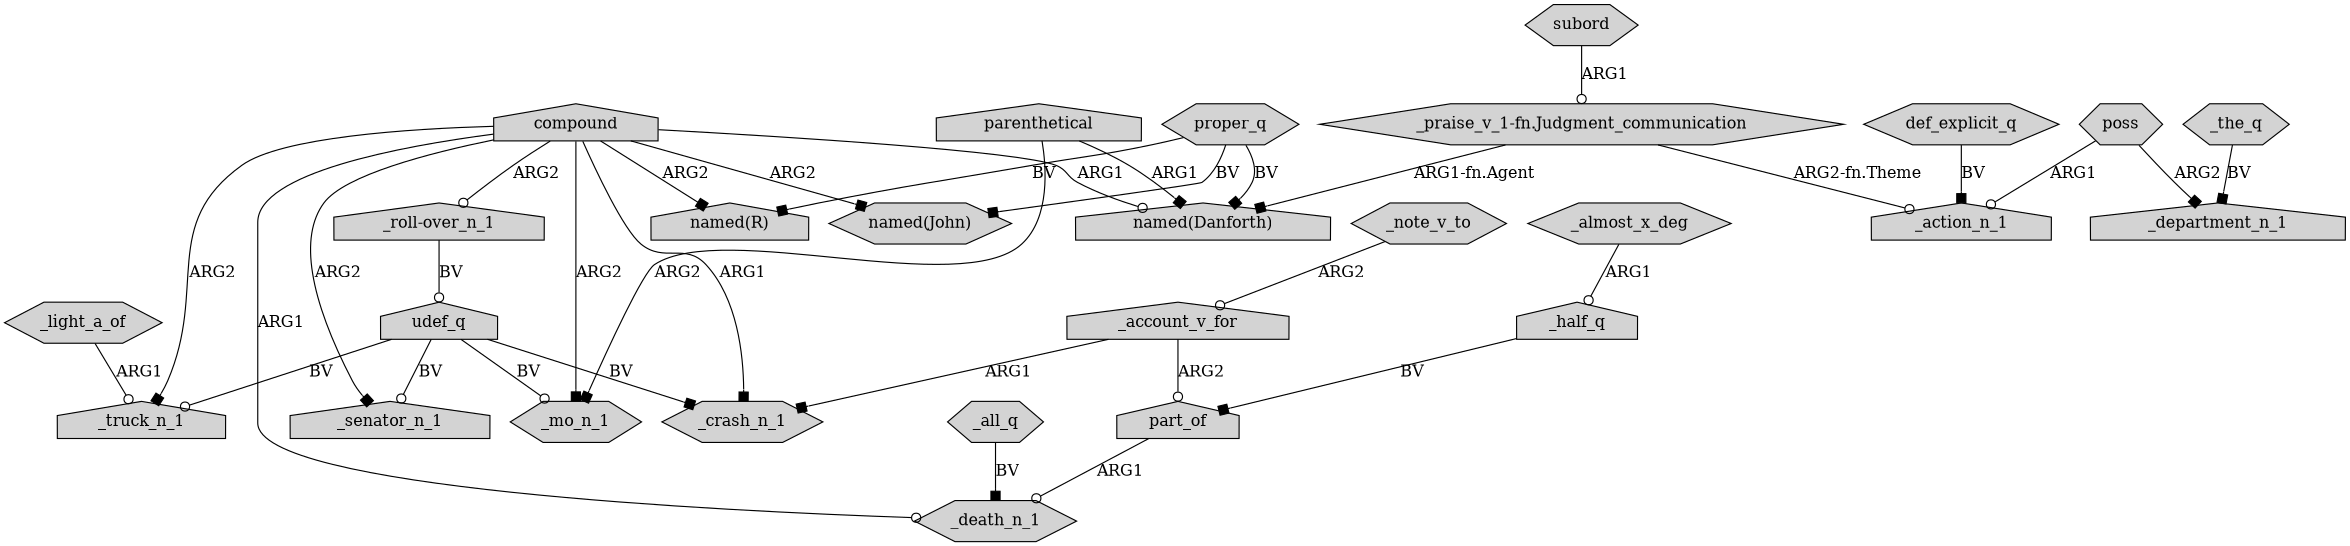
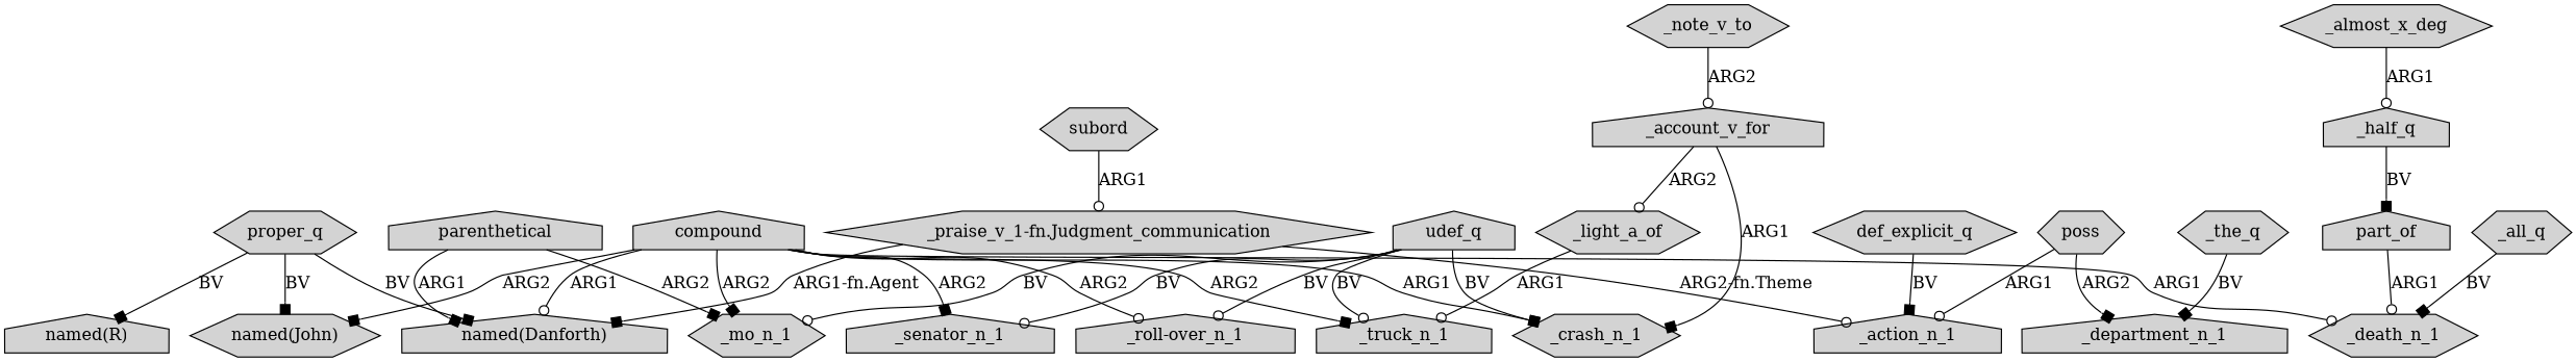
  digraph {
    node [shape=hexagon style=filled]
    edge [arrowhead=box]
    compound [shape=house]
    "named(John)"
    _mo_n_1
    _crash_n_1
    "_roll-over_n_1" [shape=house]
    _senator_n_1 [shape=house]
    "named(Danforth)" [shape=house]
    "named(R)" [shape=house]
    _truck_n_1 [shape=house]
    _death_n_1
    parenthetical [shape=house]
    _account_v_for [shape=house]
    part_of [shape=house]
    udef_q [shape=house]
    "_praise_v_1-fn.Judgment_communication"
    _action_n_1 [shape=house]
    _light_a_of
    _all_q
    def_explicit_q
    _note_v_to
    subord
    _department_n_1 [shape=house]
    _the_q
    _half_q [shape=house]
    _almost_x_deg
    poss
    proper_q
    compound -> "named(John)" [label=ARG2]
    compound -> _mo_n_1 [label=ARG2]
    compound -> _crash_n_1 [label=ARG1]
    compound -> "_roll-over_n_1" [arrowhead=odot label=ARG2]
    compound -> _senator_n_1 [label=ARG2]
    compound -> "named(Danforth)" [arrowhead=odot label=ARG1]
-   compound -> "named(R)" [label=ARG2]
    compound -> _truck_n_1 [label=ARG2]
    compound -> _death_n_1 [arrowhead=odot label=ARG1]
    parenthetical -> _mo_n_1 [label=ARG2]
    parenthetical -> "named(Danforth)" [label=ARG1]
    _account_v_for -> _crash_n_1 [label=ARG1]
-   _account_v_for -> part_of [arrowhead=odot label=ARG2]
+   _account_v_for -> _light_a_of [arrowhead=odot label=ARG2]
    part_of -> _death_n_1 [arrowhead=odot label=ARG1]
    udef_q -> _mo_n_1 [arrowhead=odot label=BV]
    udef_q -> _crash_n_1 [label=BV]
-   "_roll-over_n_1" -> udef_q [arrowhead=odot label=BV]
+   udef_q -> "_roll-over_n_1" [arrowhead=odot label=BV]
    udef_q -> _senator_n_1 [arrowhead=odot label=BV]
    udef_q -> _truck_n_1 [arrowhead=odot label=BV]
    "_praise_v_1-fn.Judgment_communication" -> "named(Danforth)" [label="ARG1-fn.Agent"]
    "_praise_v_1-fn.Judgment_communication" -> _action_n_1 [arrowhead=odot label="ARG2-fn.Theme"]
    _light_a_of -> _truck_n_1 [arrowhead=odot label=ARG1]
    _all_q -> _death_n_1 [label=BV]
    def_explicit_q -> _action_n_1 [label=BV]
    _note_v_to -> _account_v_for [arrowhead=odot label=ARG2]
    subord -> "_praise_v_1-fn.Judgment_communication" [arrowhead=odot label=ARG1]
    _the_q -> _department_n_1 [label=BV]
    _half_q -> part_of [label=BV]
    _almost_x_deg -> _half_q [arrowhead=odot label=ARG1]
    poss -> _action_n_1 [arrowhead=odot label=ARG1]
    poss -> _department_n_1 [label=ARG2]
    proper_q -> "named(John)" [label=BV]
    proper_q -> "named(Danforth)" [label=BV]
    proper_q -> "named(R)" [label=BV]
  }
